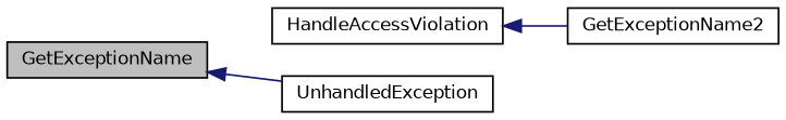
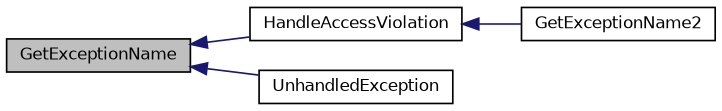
  digraph {
    rankdir=LR
    node [color=black fillcolor=white fontname=Helvetica fontsize=10 shape=record style=filled]
    edge [color=midnightblue dir=back fontname=Helvetica fontsize=10 labelfontname=Helvetica labelfontsize=10 style=solid]
    n1 [fillcolor=grey75 fontcolor=black height=0.2 label=GetExceptionName width=0.4]
    n2 [height=0.2 label=HandleAccessViolation width=0.4]
    n3 [height=0.2 label=UnhandledException width=0.4]
    n4 [height=0.2 label=GetExceptionName2 width=0.4]
+   n1 -> n2
    n1 -> n3
    n2 -> n4
  }
